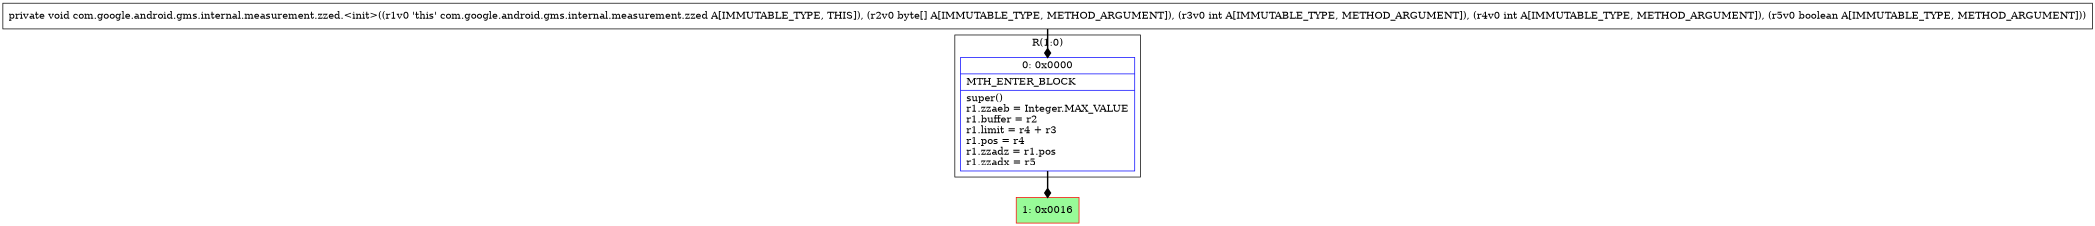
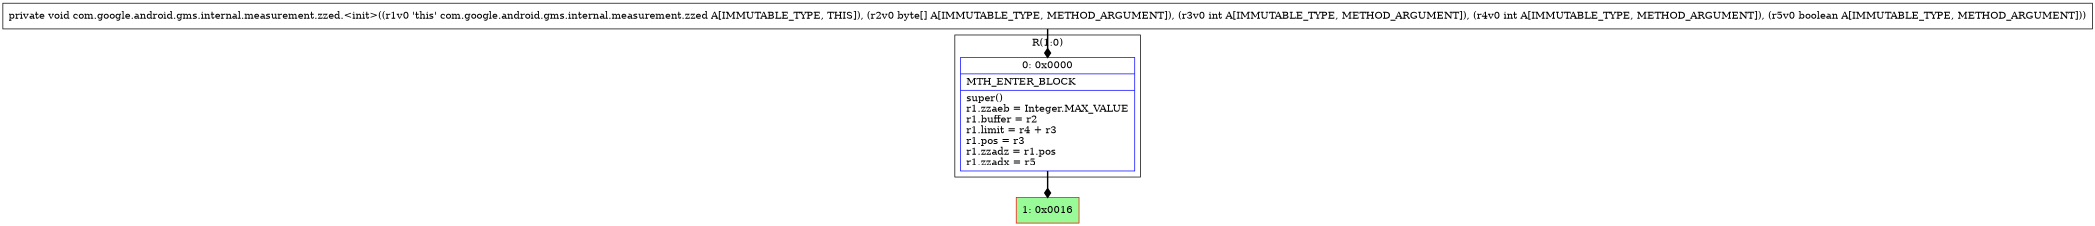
  digraph {
    node [shape=record style=filled fillcolor=white]
    edge [color=black style=bold arrowhead=diamond]
-   n1 [color=blue label="{0\:\ 0x0000|MTH_ENTER_BLOCK\l|super()\lr1.zzaeb = Integer.MAX_VALUE\lr1.buffer = r2\lr1.limit = r4 + r3\lr1.pos = r4\lr1.zzadz = r1.pos\lr1.zzadx = r5\l}"]
+   n1 [color=blue label="{0\:\ 0x0000|MTH_ENTER_BLOCK\l|super()\lr1.zzaeb = Integer.MAX_VALUE\lr1.buffer = r2\lr1.limit = r4 + r3\lr1.pos = r3\lr1.zzadz = r1.pos\lr1.zzadx = r5\l}"]
    n2 [color=red label="{1\:\ 0x0016}" fillcolor=palegreen]
    n3 [label="{private void com.google.android.gms.internal.measurement.zzed.\<init\>((r1v0 'this' com.google.android.gms.internal.measurement.zzed A[IMMUTABLE_TYPE, THIS]), (r2v0 byte[] A[IMMUTABLE_TYPE, METHOD_ARGUMENT]), (r3v0 int A[IMMUTABLE_TYPE, METHOD_ARGUMENT]), (r4v0 int A[IMMUTABLE_TYPE, METHOD_ARGUMENT]), (r5v0 boolean A[IMMUTABLE_TYPE, METHOD_ARGUMENT])) }"]
    subgraph cluster_1 {
      label="R(1:0)"
      n1
    }
    n1 -> n2
    n3 -> n1
  }
